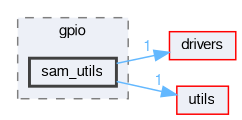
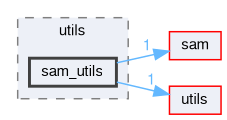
  digraph {
    compound=true
    rankdir=LR
    node [color=red fillcolor="#edf0f7" fontname=FreeSans fontsize=10 shape=box style=filled]
    edge [color=steelblue1 fontcolor=steelblue1 fontname=FreeSans fontsize=10 headlabel=1 labeldistance=1.5 labelfontname=FreeSans labelfontsize=10]
    n1 [color=grey25 height=0.2 label=sam_utils style="filled,bold" width=0.4]
-   n2 [height=0.2 label=drivers width=0.4]
+   n2 [height=0.2 label=sam width=0.4]
    n3 [height=0.2 label=utils width=0.4]
    subgraph cluster_1 {
      bgcolor="#edf0f7"
      fontname=FreeSans
      fontsize=10
-     label=gpio
+     label=utils
      pencolor=grey50
      style="filled,dashed"
      n1
    }
    n1 -> n2
    n1 -> n3
  }
